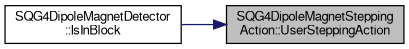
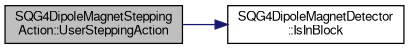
  digraph {
    rankdir=LR
    node [color=black fontname=FreeSans fontsize=10 shape=record]
    n1 [fillcolor=grey75 fontcolor=black height=0.2 label="SQG4DipoleMagnetStepping\lAction::UserSteppingAction" style=filled width=0.4]
    n2 [height=0.2 label="SQG4DipoleMagnetDetector\l::IsInBlock" width=0.4]
-   n2 -> n1 [color=midnightblue fontname=FreeSans fontsize=10 labelfontname=FreeSans labelfontsize=10 style=solid]
+   n1 -> n2 [color=midnightblue fontname=FreeSans fontsize=10 labelfontname=FreeSans labelfontsize=10 style=solid]
  }
